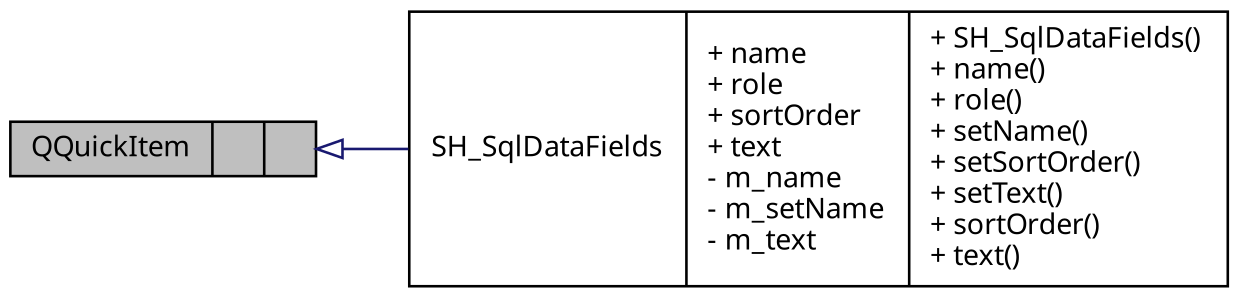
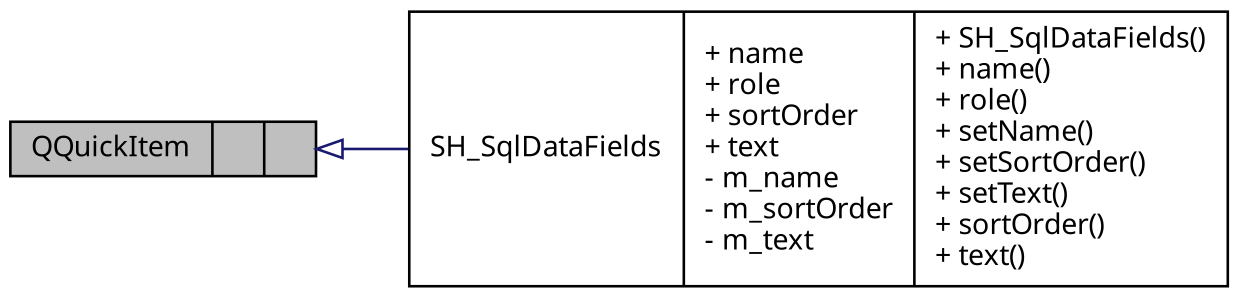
  digraph {
    rankdir=LR
    node [color=black fontname=Verdana fontsize=11 shape=record]
    n1 [fillcolor=grey75 fontcolor=black height=0.2 label="{QQuickItem\n||}" style=filled width=0.4]
-   n2 [height=0.2 label="{SH_SqlDataFields\n|+ name\l+ role\l+ sortOrder\l+ text\l- m_name\l- m_setName\l- m_text\l|+ SH_SqlDataFields()\l+ name()\l+ role()\l+ setName()\l+ setSortOrder()\l+ setText()\l+ sortOrder()\l+ text()\l}" width=0.4]
+   n2 [height=0.2 label="{SH_SqlDataFields\n|+ name\l+ role\l+ sortOrder\l+ text\l- m_name\l- m_sortOrder\l- m_text\l|+ SH_SqlDataFields()\l+ name()\l+ role()\l+ setName()\l+ setSortOrder()\l+ setText()\l+ sortOrder()\l+ text()\l}" width=0.4]
    n1 -> n2 [arrowtail=onormal color=midnightblue dir=back fontname=Verdana fontsize=11 labelfontname=Verdana labelfontsize=11 style=solid]
  }
